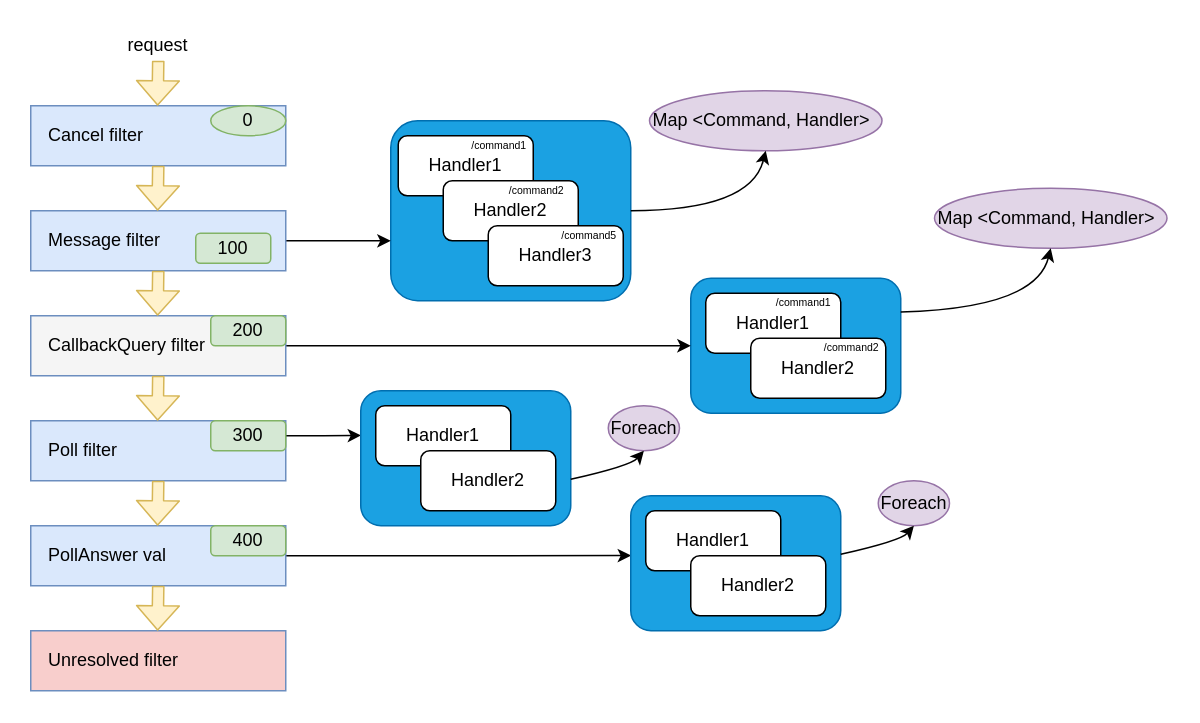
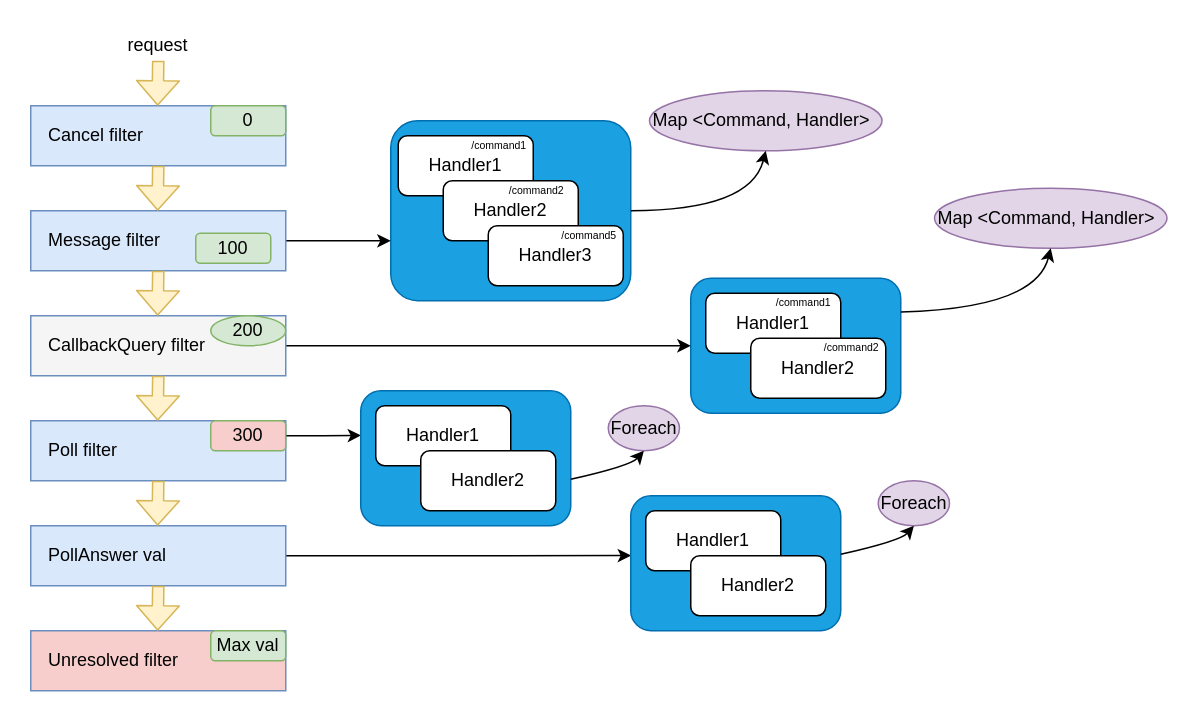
  <mxCell id="0" />
  <mxCell id="1" parent="0" />
  <mxCell id="2" value="" style="rounded=1;whiteSpace=wrap;html=1;align=left;fillColor=#1ba1e2;strokeColor=#006EAF;fontColor=#ffffff;" vertex="1" parent="1"><mxGeometry x="460" y="185" width="140" height="90" as="geometry" /></mxCell>
  <mxCell id="3" value="Handler1" style="rounded=1;whiteSpace=wrap;html=1;" vertex="1" parent="1"><mxGeometry x="470" y="195" width="90" height="40" as="geometry" /></mxCell>
  <mxCell id="4" value="Handler2" style="rounded=1;whiteSpace=wrap;html=1;" vertex="1" parent="1"><mxGeometry x="500" y="225" width="90" height="40" as="geometry" /></mxCell>
  <mxCell id="5" value="" style="rounded=1;whiteSpace=wrap;html=1;align=left;fillColor=#1ba1e2;strokeColor=#006EAF;fontColor=#ffffff;" vertex="1" parent="1"><mxGeometry x="260" y="80" width="160" height="120" as="geometry" /></mxCell>
  <mxCell id="6" value="Cancel filter" style="rounded=0;whiteSpace=wrap;html=1;fillColor=#dae8fc;strokeColor=#6c8ebf;align=left;spacingLeft=10;" vertex="1" parent="1"><mxGeometry x="20" y="70" width="170" height="40" as="geometry" /></mxCell>
  <mxCell id="7" style="edgeStyle=orthogonalEdgeStyle;rounded=0;orthogonalLoop=1;jettySize=auto;html=1;exitX=1;exitY=0.5;exitDx=0;exitDy=0;entryX=0;entryY=0.667;entryDx=0;entryDy=0;entryPerimeter=0;" edge="1" parent="1" source="8" target="5"><mxGeometry relative="1" as="geometry" /></mxCell>
  <mxCell id="8" value="Message filter" style="rounded=0;whiteSpace=wrap;html=1;fillColor=#dae8fc;strokeColor=#6c8ebf;align=left;spacingLeft=10;" vertex="1" parent="1"><mxGeometry x="20" y="140" width="170" height="40" as="geometry" /></mxCell>
  <mxCell id="9" style="edgeStyle=orthogonalEdgeStyle;rounded=0;orthogonalLoop=1;jettySize=auto;html=1;entryX=0;entryY=0.5;entryDx=0;entryDy=0;" edge="1" parent="1" source="10" target="2"><mxGeometry relative="1" as="geometry" /></mxCell>
  <mxCell id="10" value="CallbackQuery filter" style="rounded=0;whiteSpace=wrap;html=1;fillColor=#f5f5f5;strokeColor=#6c8ebf;align=left;spacingLeft=10;" vertex="1" parent="1"><mxGeometry x="20" y="210" width="170" height="40" as="geometry" /></mxCell>
  <mxCell id="11" value="Poll filter" style="rounded=0;whiteSpace=wrap;html=1;fillColor=#dae8fc;strokeColor=#6c8ebf;align=left;spacingLeft=10;" vertex="1" parent="1"><mxGeometry x="20" y="280" width="170" height="40" as="geometry" /></mxCell>
  <mxCell id="12" style="edgeStyle=orthogonalEdgeStyle;rounded=0;orthogonalLoop=1;jettySize=auto;html=1;entryX=0.002;entryY=0.443;entryDx=0;entryDy=0;entryPerimeter=0;" edge="1" parent="1" source="13" target="44"><mxGeometry relative="1" as="geometry" /></mxCell>
  <mxCell id="13" value="PollAnswer val" style="rounded=0;whiteSpace=wrap;html=1;fillColor=#dae8fc;strokeColor=#6c8ebf;align=left;spacingLeft=10;" vertex="1" parent="1"><mxGeometry x="20" y="350" width="170" height="40" as="geometry" /></mxCell>
- <mxCell id="14" value="0" style="ellipse;whiteSpace=wrap;html=1;fillColor=#d5e8d4;strokeColor=#82b366;" vertex="1" parent="1"><mxGeometry x="140" y="70" width="50" height="20" as="geometry" /></mxCell>
+ <mxCell id="14" value="0" style="rounded=1;whiteSpace=wrap;html=1;fillColor=#d5e8d4;strokeColor=#82b366;" vertex="1" parent="1"><mxGeometry x="140" y="70" width="50" height="20" as="geometry" /></mxCell>
  <mxCell id="15" value="100" style="rounded=1;whiteSpace=wrap;html=1;fillColor=#d5e8d4;strokeColor=#82b366;" vertex="1" parent="1"><mxGeometry x="130" y="155" width="50" height="20" as="geometry" /></mxCell>
- <mxCell id="16" value="200" style="rounded=1;whiteSpace=wrap;html=1;fillColor=#d5e8d4;strokeColor=#82b366;" vertex="1" parent="1"><mxGeometry x="140" y="210" width="50" height="20" as="geometry" /></mxCell>
+ <mxCell id="16" value="200" style="ellipse;whiteSpace=wrap;html=1;fillColor=#d5e8d4;strokeColor=#82b366;" vertex="1" parent="1"><mxGeometry x="140" y="210" width="50" height="20" as="geometry" /></mxCell>
  <mxCell id="17" style="edgeStyle=orthogonalEdgeStyle;rounded=0;orthogonalLoop=1;jettySize=auto;html=1;entryX=0.002;entryY=0.331;entryDx=0;entryDy=0;entryPerimeter=0;" edge="1" parent="1" source="18" target="41"><mxGeometry relative="1" as="geometry" /></mxCell>
- <mxCell id="18" value="300" style="rounded=1;whiteSpace=wrap;html=1;fillColor=#d5e8d4;strokeColor=#82b366;" vertex="1" parent="1"><mxGeometry x="140" y="280" width="50" height="20" as="geometry" /></mxCell>
- <mxCell id="19" value="400" style="rounded=1;whiteSpace=wrap;html=1;fillColor=#d5e8d4;strokeColor=#82b366;" vertex="1" parent="1"><mxGeometry x="140" y="350" width="50" height="20" as="geometry" /></mxCell>
+ <mxCell id="18" value="300" style="rounded=1;whiteSpace=wrap;html=1;fillColor=#f8cecc;strokeColor=#82b366;" vertex="1" parent="1"><mxGeometry x="140" y="280" width="50" height="20" as="geometry" /></mxCell>
  <mxCell id="20" value="Unresolved filter" style="rounded=0;whiteSpace=wrap;html=1;fillColor=#f8cecc;strokeColor=#6c8ebf;align=left;spacingLeft=10;" vertex="1" parent="1"><mxGeometry x="20" y="420" width="170" height="40" as="geometry" /></mxCell>
+ <mxCell id="21" value="Max val" style="rounded=1;whiteSpace=wrap;html=1;fillColor=#d5e8d4;strokeColor=#82b366;" vertex="1" parent="1"><mxGeometry x="140" y="420" width="50" height="20" as="geometry" /></mxCell>
  <mxCell id="22" value="" style="shape=flexArrow;endArrow=classic;html=1;width=7.5;endSize=5.058;fillColor=#fff2cc;strokeColor=#d6b656;" edge="1" parent="1"><mxGeometry width="50" height="50" relative="1" as="geometry"><mxPoint x="105" y="110" as="sourcePoint" /><mxPoint x="104.58" y="140" as="targetPoint" /></mxGeometry></mxCell>
  <mxCell id="23" value="" style="shape=flexArrow;endArrow=classic;html=1;width=7.5;endSize=5.058;fillColor=#fff2cc;strokeColor=#d6b656;" edge="1" parent="1"><mxGeometry width="50" height="50" relative="1" as="geometry"><mxPoint x="105" y="180" as="sourcePoint" /><mxPoint x="104.58" y="210" as="targetPoint" /></mxGeometry></mxCell>
  <mxCell id="24" value="" style="shape=flexArrow;endArrow=classic;html=1;width=7.5;endSize=5.058;fillColor=#fff2cc;strokeColor=#d6b656;" edge="1" parent="1"><mxGeometry width="50" height="50" relative="1" as="geometry"><mxPoint x="105" y="250" as="sourcePoint" /><mxPoint x="104.58" y="280" as="targetPoint" /></mxGeometry></mxCell>
  <mxCell id="25" value="" style="shape=flexArrow;endArrow=classic;html=1;width=7.5;endSize=5.058;fillColor=#fff2cc;strokeColor=#d6b656;" edge="1" parent="1"><mxGeometry width="50" height="50" relative="1" as="geometry"><mxPoint x="105" y="320" as="sourcePoint" /><mxPoint x="104.58" y="350" as="targetPoint" /></mxGeometry></mxCell>
  <mxCell id="26" value="" style="shape=flexArrow;endArrow=classic;html=1;width=7.5;endSize=5.058;fillColor=#fff2cc;strokeColor=#d6b656;" edge="1" parent="1"><mxGeometry width="50" height="50" relative="1" as="geometry"><mxPoint x="105" y="390" as="sourcePoint" /><mxPoint x="104.58" y="420" as="targetPoint" /></mxGeometry></mxCell>
  <mxCell id="27" value="" style="shape=flexArrow;endArrow=classic;html=1;width=7.5;endSize=5.058;fillColor=#fff2cc;strokeColor=#d6b656;" edge="1" parent="1"><mxGeometry width="50" height="50" relative="1" as="geometry"><mxPoint x="105" y="40" as="sourcePoint" /><mxPoint x="104.58" y="70" as="targetPoint" /></mxGeometry></mxCell>
  <mxCell id="28" value="request" style="text;html=1;strokeColor=none;fillColor=none;align=center;verticalAlign=middle;whiteSpace=wrap;rounded=0;" vertex="1" parent="1"><mxGeometry x="85" y="20" width="40" height="20" as="geometry" /></mxCell>
  <mxCell id="29" value="Handler1" style="rounded=1;whiteSpace=wrap;html=1;" vertex="1" parent="1"><mxGeometry x="265" y="90" width="90" height="40" as="geometry" /></mxCell>
  <mxCell id="30" value="Handler2" style="rounded=1;whiteSpace=wrap;html=1;" vertex="1" parent="1"><mxGeometry x="295" y="120" width="90" height="40" as="geometry" /></mxCell>
  <mxCell id="31" value="Handler3" style="rounded=1;whiteSpace=wrap;html=1;" vertex="1" parent="1"><mxGeometry x="325" y="150" width="90" height="40" as="geometry" /></mxCell>
  <mxCell id="32" value="&lt;font style=&quot;font-size: 7px&quot;&gt;/command1&lt;/font&gt;" style="text;html=1;strokeColor=none;fillColor=none;align=center;verticalAlign=middle;whiteSpace=wrap;rounded=0;" vertex="1" parent="1"><mxGeometry x="315" y="90" width="35" height="10" as="geometry" /></mxCell>
  <mxCell id="33" value="&lt;font style=&quot;font-size: 7px&quot;&gt;/command2&lt;/font&gt;" style="text;html=1;strokeColor=none;fillColor=none;align=center;verticalAlign=middle;whiteSpace=wrap;rounded=0;" vertex="1" parent="1"><mxGeometry x="340" y="120" width="35" height="10" as="geometry" /></mxCell>
  <mxCell id="34" value="&lt;font style=&quot;font-size: 7px&quot;&gt;/command5&lt;/font&gt;" style="text;html=1;strokeColor=none;fillColor=none;align=center;verticalAlign=middle;whiteSpace=wrap;rounded=0;" vertex="1" parent="1"><mxGeometry x="375" y="150" width="35" height="10" as="geometry" /></mxCell>
  <mxCell id="35" value="Map &amp;lt;Command, Handler&amp;gt;" style="ellipse;whiteSpace=wrap;html=1;align=left;fillColor=#e1d5e7;strokeColor=#9673a6;" vertex="1" parent="1"><mxGeometry x="432.5" y="60" width="155" height="40" as="geometry" /></mxCell>
  <mxCell id="36" value="" style="curved=1;endArrow=classic;html=1;exitX=1;exitY=0.5;exitDx=0;exitDy=0;entryX=0.5;entryY=1;entryDx=0;entryDy=0;" edge="1" parent="1" source="5" target="35"><mxGeometry width="50" height="50" relative="1" as="geometry"><mxPoint x="390" y="270" as="sourcePoint" /><mxPoint x="440" y="220" as="targetPoint" /><Array as="points"><mxPoint x="500" y="140" /></Array></mxGeometry></mxCell>
  <mxCell id="37" value="&lt;font style=&quot;font-size: 7px&quot;&gt;/command1&lt;/font&gt;" style="text;html=1;strokeColor=none;fillColor=none;align=center;verticalAlign=middle;whiteSpace=wrap;rounded=0;" vertex="1" parent="1"><mxGeometry x="517.5" y="195" width="35" height="10" as="geometry" /></mxCell>
  <mxCell id="38" value="&lt;font style=&quot;font-size: 7px&quot;&gt;/command2&lt;/font&gt;" style="text;html=1;strokeColor=none;fillColor=none;align=center;verticalAlign=middle;whiteSpace=wrap;rounded=0;" vertex="1" parent="1"><mxGeometry x="550" y="225" width="35" height="10" as="geometry" /></mxCell>
  <mxCell id="39" value="Map &amp;lt;Command, Handler&amp;gt;" style="ellipse;whiteSpace=wrap;html=1;align=left;fillColor=#e1d5e7;strokeColor=#9673a6;" vertex="1" parent="1"><mxGeometry x="622.5" y="125" width="155" height="40" as="geometry" /></mxCell>
  <mxCell id="40" value="" style="curved=1;endArrow=classic;html=1;exitX=1;exitY=0.25;exitDx=0;exitDy=0;entryX=0.5;entryY=1;entryDx=0;entryDy=0;" edge="1" parent="1" target="39" source="2"><mxGeometry width="50" height="50" relative="1" as="geometry"><mxPoint x="610" y="205" as="sourcePoint" /><mxPoint x="630" y="285" as="targetPoint" /><Array as="points"><mxPoint x="690" y="205" /></Array></mxGeometry></mxCell>
  <mxCell id="41" value="" style="rounded=1;whiteSpace=wrap;html=1;align=left;fillColor=#1ba1e2;strokeColor=#006EAF;fontColor=#ffffff;" vertex="1" parent="1"><mxGeometry x="240" y="260" width="140" height="90" as="geometry" /></mxCell>
  <mxCell id="42" value="Handler1" style="rounded=1;whiteSpace=wrap;html=1;" vertex="1" parent="1"><mxGeometry x="250" y="270" width="90" height="40" as="geometry" /></mxCell>
  <mxCell id="43" value="Handler2" style="rounded=1;whiteSpace=wrap;html=1;" vertex="1" parent="1"><mxGeometry x="280" y="300" width="90" height="40" as="geometry" /></mxCell>
  <mxCell id="44" value="" style="rounded=1;whiteSpace=wrap;html=1;align=left;fillColor=#1ba1e2;strokeColor=#006EAF;fontColor=#ffffff;" vertex="1" parent="1"><mxGeometry x="420" y="330" width="140" height="90" as="geometry" /></mxCell>
  <mxCell id="45" value="Handler1" style="rounded=1;whiteSpace=wrap;html=1;" vertex="1" parent="1"><mxGeometry x="430" y="340" width="90" height="40" as="geometry" /></mxCell>
  <mxCell id="46" value="Handler2" style="rounded=1;whiteSpace=wrap;html=1;" vertex="1" parent="1"><mxGeometry x="460" y="370" width="90" height="40" as="geometry" /></mxCell>
  <mxCell id="47" value="Foreach" style="ellipse;whiteSpace=wrap;html=1;align=left;fillColor=#e1d5e7;strokeColor=#9673a6;" vertex="1" parent="1"><mxGeometry x="585" y="320" width="47.5" height="30" as="geometry" /></mxCell>
  <mxCell id="48" value="" style="curved=1;endArrow=classic;html=1;entryX=0.5;entryY=1;entryDx=0;entryDy=0;" edge="1" parent="1" target="47"><mxGeometry width="50" height="50" relative="1" as="geometry"><mxPoint x="560" y="369" as="sourcePoint" /><mxPoint x="590" y="450" as="targetPoint" /><Array as="points"><mxPoint x="600" y="360" /></Array></mxGeometry></mxCell>
  <mxCell id="49" value="Foreach" style="ellipse;whiteSpace=wrap;html=1;align=left;fillColor=#e1d5e7;strokeColor=#9673a6;" vertex="1" parent="1"><mxGeometry x="405" y="270" width="47.5" height="30" as="geometry" /></mxCell>
  <mxCell id="50" value="" style="curved=1;endArrow=classic;html=1;entryX=0.5;entryY=1;entryDx=0;entryDy=0;" edge="1" parent="1" target="49"><mxGeometry width="50" height="50" relative="1" as="geometry"><mxPoint x="380" y="319" as="sourcePoint" /><mxPoint x="410" y="400" as="targetPoint" /><Array as="points"><mxPoint x="420" y="310" /></Array></mxGeometry></mxCell>
